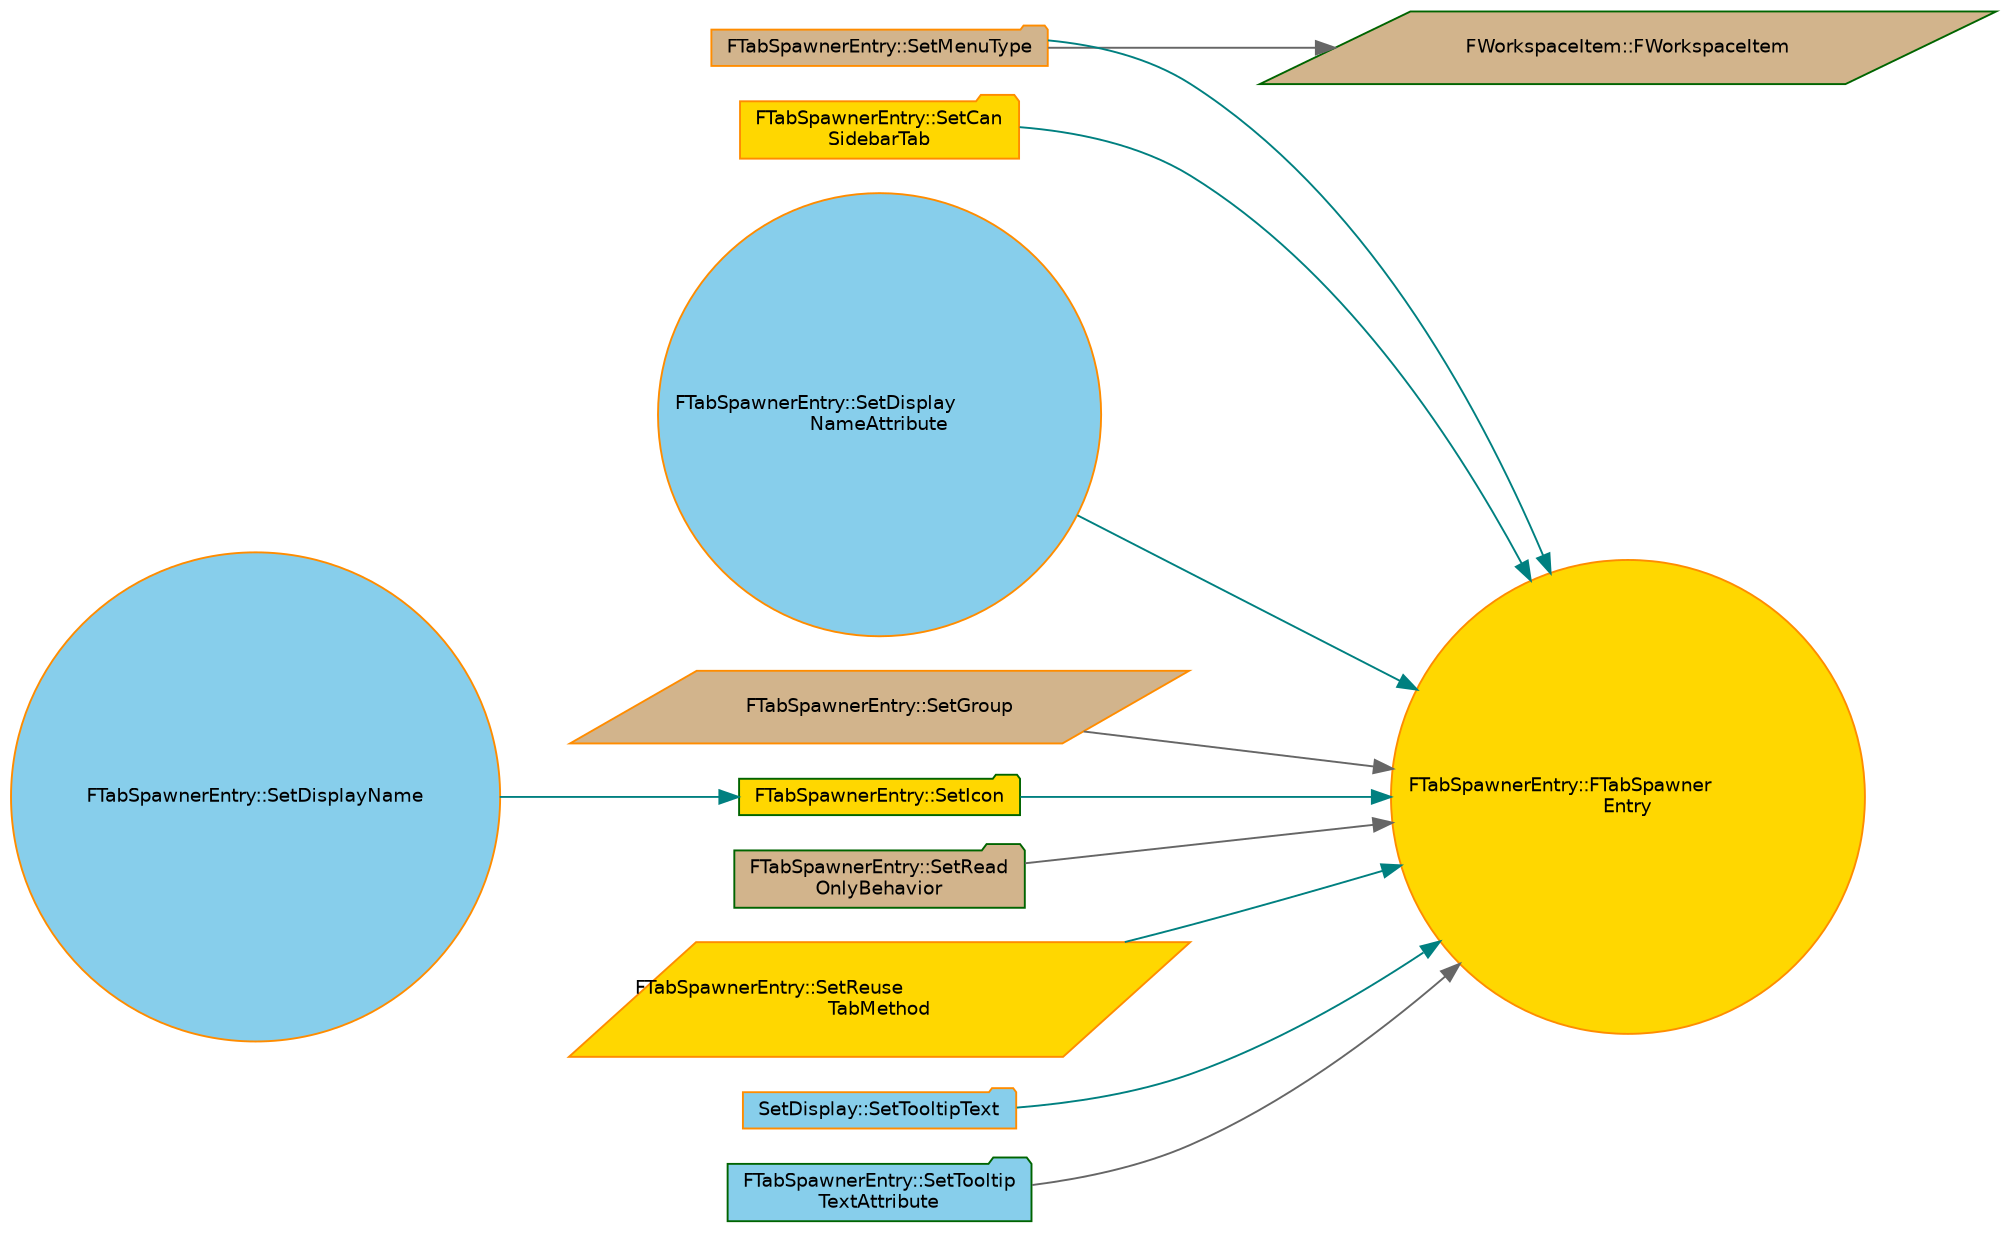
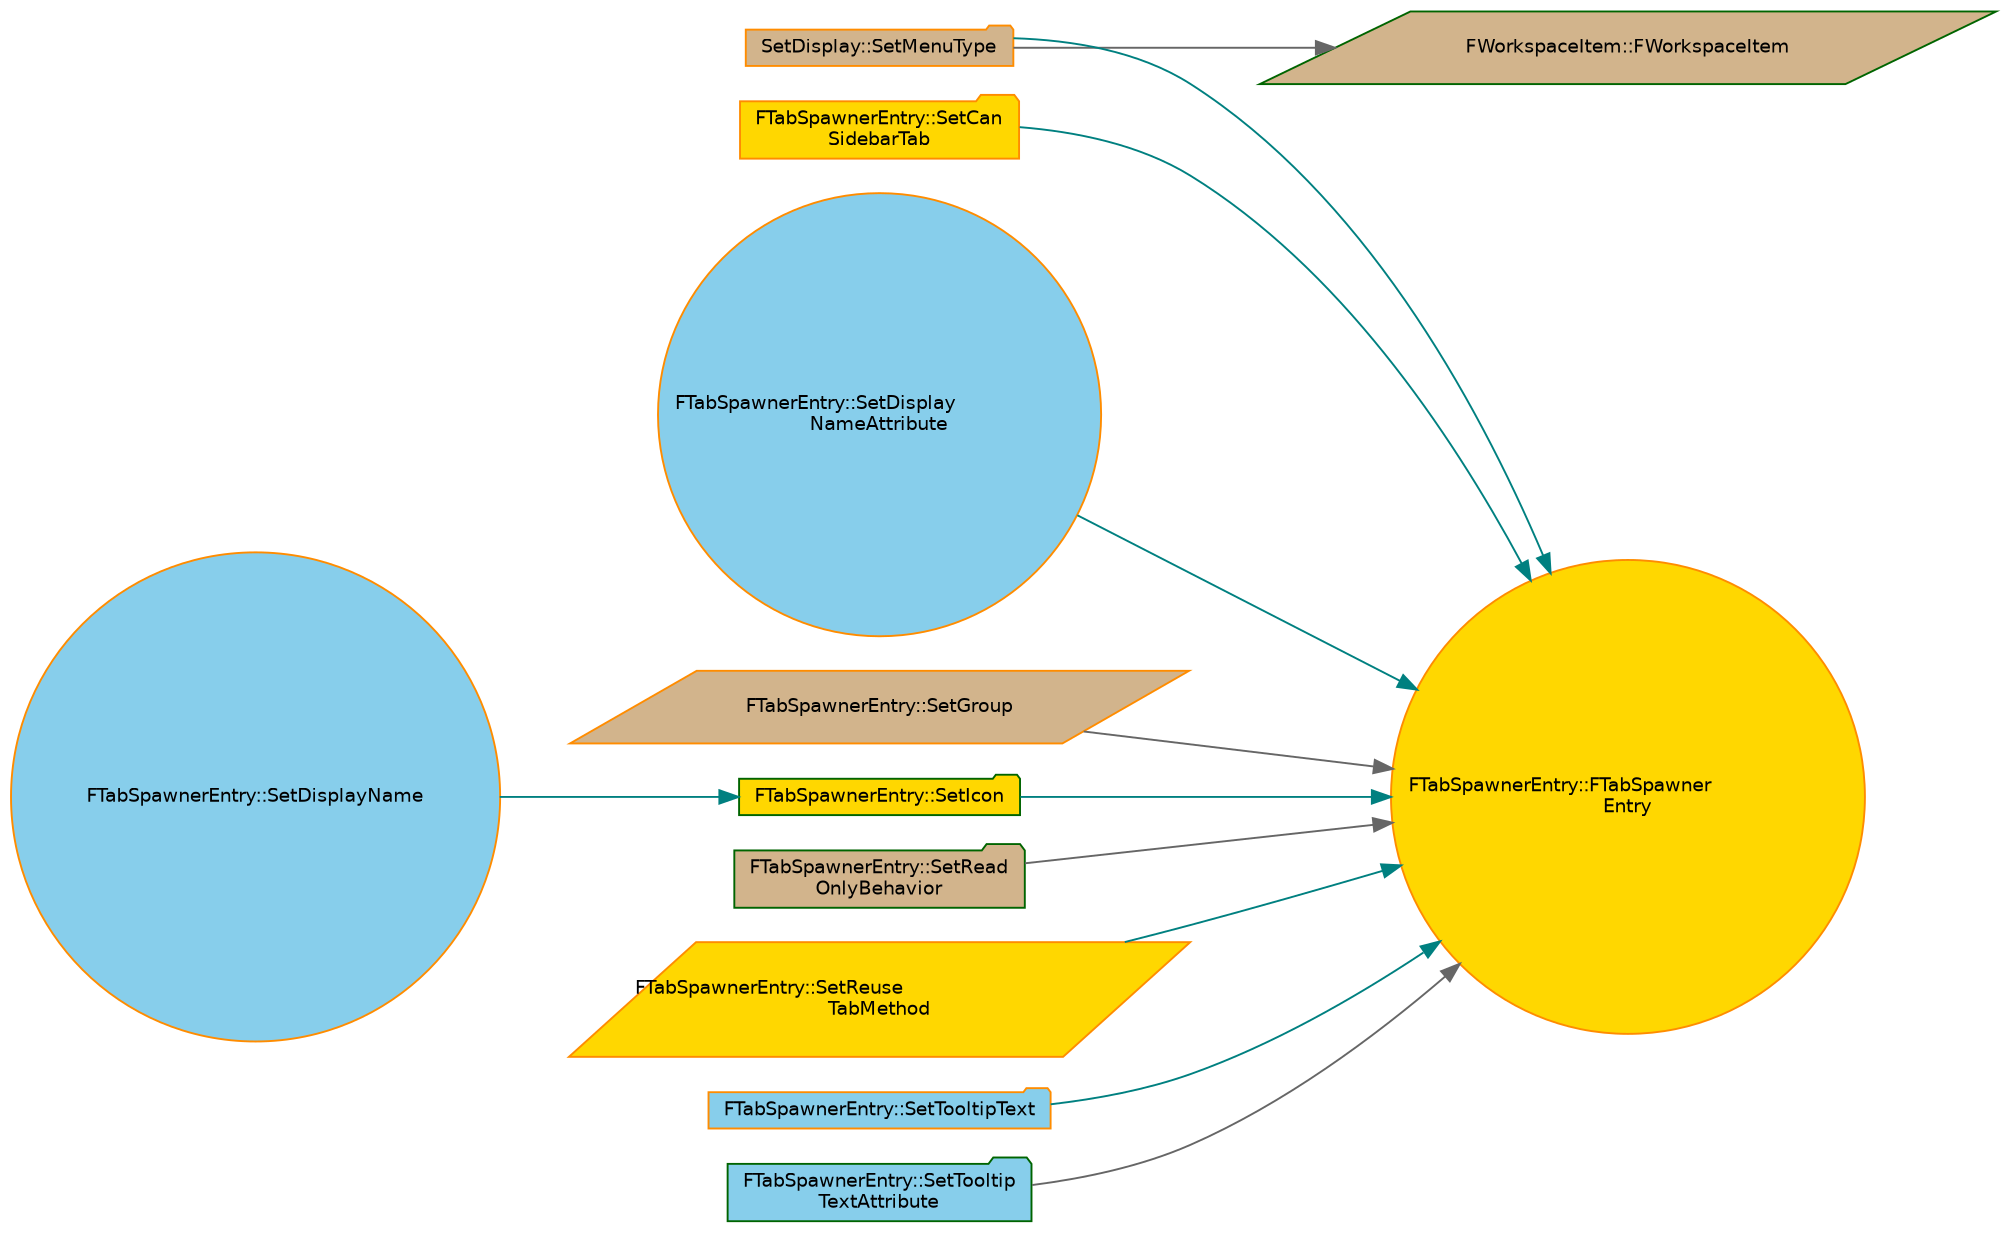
  digraph {
    rankdir=RL
    node [color=darkorange fillcolor=tan fontname=Helvetica fontsize=10 shape=folder style=filled]
    edge [color=teal dir=back fontname=Helvetica fontsize=10 labelfontname=Helvetica labelfontsize=10 style=solid]
    n1 [color=darkgreen fontcolor=black height=0.2 label="FWorkspaceItem::FWorkspaceItem" shape=parallelogram width=0.4]
-   n2 [height=0.2 label="FTabSpawnerEntry::SetMenuType" width=0.4]
+   n2 [height=0.2 label="SetDisplay::SetMenuType" width=0.4]
    n3 [fillcolor=gold height=0.2 label="FTabSpawnerEntry::FTabSpawner\lEntry" shape=circle width=0.4]
    n4 [fillcolor=gold height=0.2 label="FTabSpawnerEntry::SetCan\lSidebarTab" width=0.4]
    n5 [fillcolor=skyblue height=0.2 label="FTabSpawnerEntry::SetDisplay\lNameAttribute" shape=circle width=0.4]
    n6 [height=0.2 label="FTabSpawnerEntry::SetGroup" shape=parallelogram width=0.4]
    n7 [color=darkgreen fillcolor=gold height=0.2 label="FTabSpawnerEntry::SetIcon" width=0.4]
    n8 [color=darkgreen height=0.2 label="FTabSpawnerEntry::SetRead\lOnlyBehavior" width=0.4]
    n9 [fillcolor=gold height=0.2 label="FTabSpawnerEntry::SetReuse\lTabMethod" shape=parallelogram width=0.4]
-   n10 [fillcolor=skyblue height=0.2 label="SetDisplay::SetTooltipText" width=0.4]
+   n10 [fillcolor=skyblue height=0.2 label="FTabSpawnerEntry::SetTooltipText" width=0.4]
    n11 [color=darkgreen fillcolor=skyblue height=0.2 label="FTabSpawnerEntry::SetTooltip\lTextAttribute" width=0.4]
    n12 [fillcolor=skyblue height=0.2 label="FTabSpawnerEntry::SetDisplayName" shape=circle width=0.4]
    n1 -> n2 [color=gray40]
    n3 -> n2
    n3 -> n4
    n3 -> n5
    n3 -> n6 [color=gray40]
    n3 -> n7
    n3 -> n8 [color=gray40]
    n3 -> n9
    n3 -> n10
    n3 -> n11 [color=gray40]
    n7 -> n12
  }
